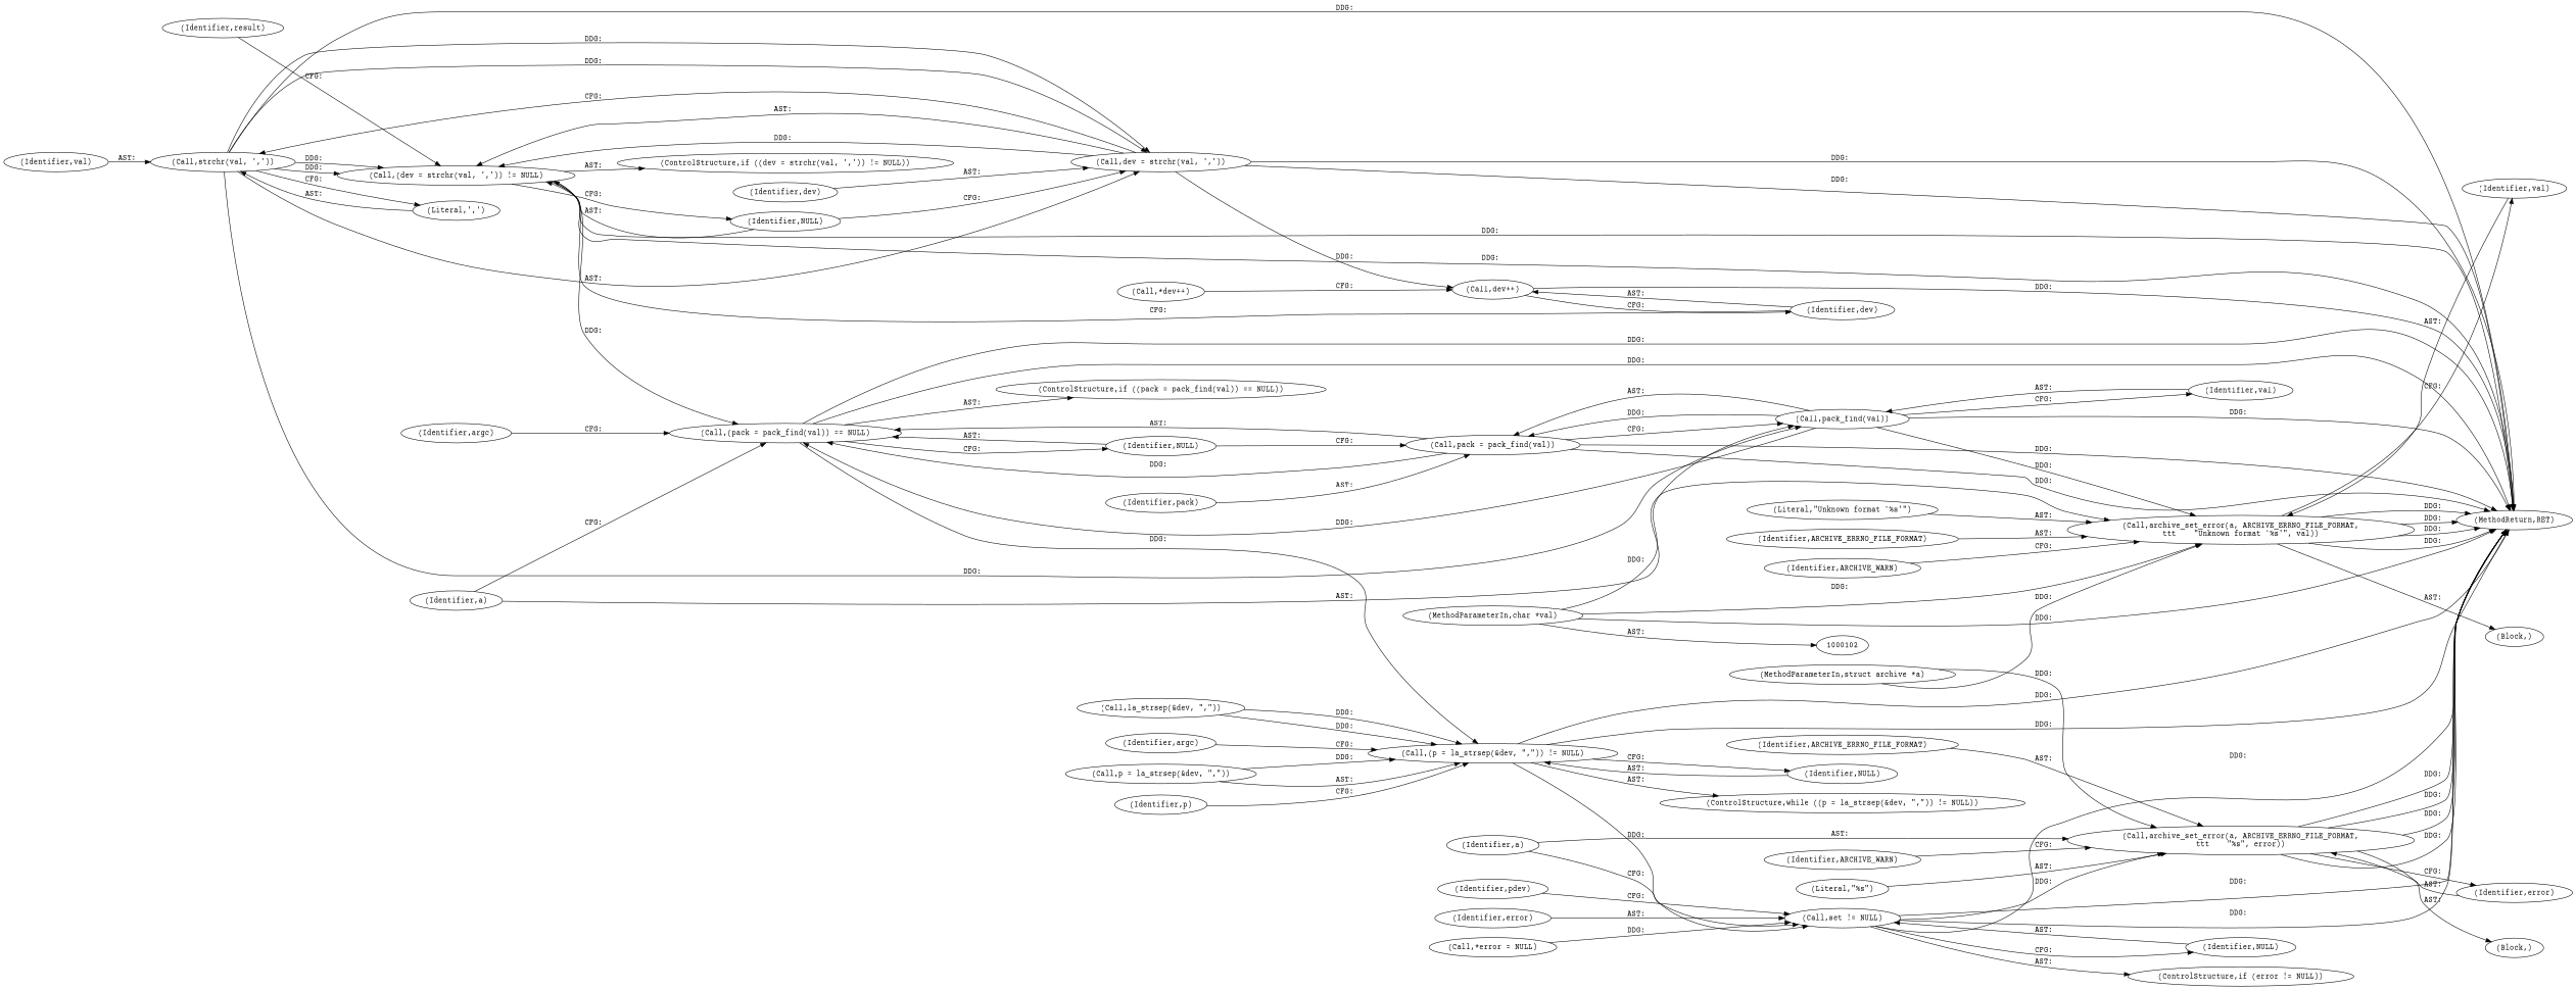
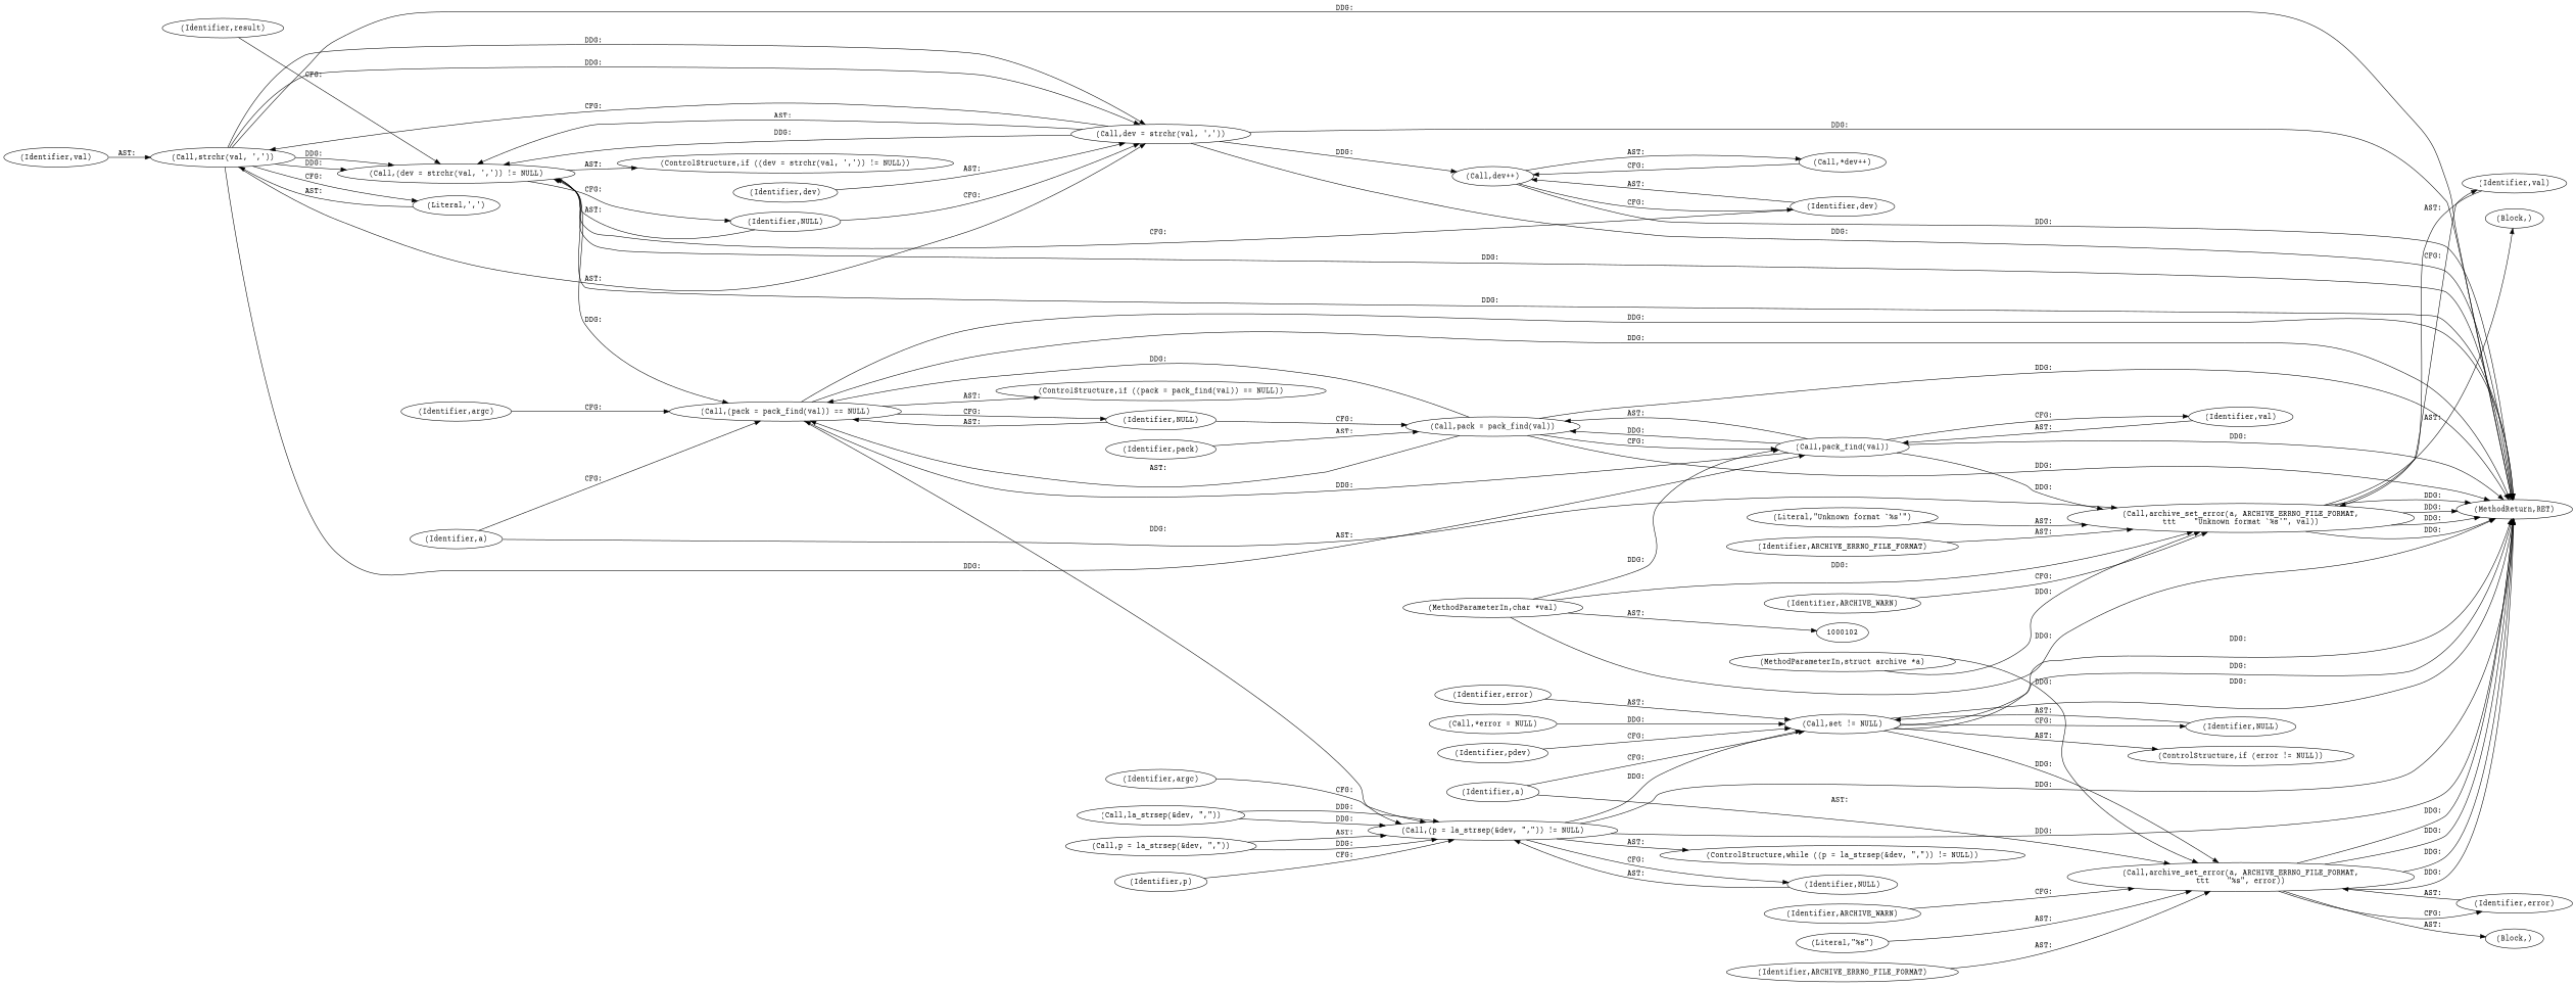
  digraph {
    fontname="Courier Prime"
    rankdir=LR
    node [fontname="Courier Prime"]
    edge [fontname="Courier Prime"]
    n1 [label="(Call,strchr(val, ','))"]
    n2 [label="(Call,(dev = strchr(val, ',')) != NULL)"]
    n3 [label="(Call,dev = strchr(val, ','))"]
    n4 [label="(Call,pack_find(val))"]
    n5 [label="(MethodReturn,RET)"]
    n6 [label="(Literal,',')"]
    n7 [label="(Call,(pack = pack_find(val)) == NULL)"]
    n8 [label="(ControlStructure,if ((dev = strchr(val, ',')) != NULL))"]
    n9 [label="(Identifier,NULL)"]
    n10 [label="(Call,dev++)"]
    n11 [label="(Call,archive_set_error(a, ARCHIVE_ERRNO_FILE_FORMAT,\n\t\t\t    \"Unknown format `%s'\", val))"]
    n12 [label="(Call,pack = pack_find(val))"]
    n13 [label="(Identifier,val)"]
    n14 [label="(MethodParameterIn,char *val)"]
    1000102
    n16 [label="(Identifier,val)"]
    n17 [label="(Block,)"]
    n18 [label="(Call,(p = la_strsep(&dev, \",\")) != NULL)"]
    n19 [label="(ControlStructure,if ((pack = pack_find(val)) == NULL))"]
    n20 [label="(Identifier,NULL)"]
    n21 [label="(Call,set != NULL)"]
    n22 [label="(ControlStructure,while ((p = la_strsep(&dev, \",\")) != NULL))"]
    n23 [label="(Identifier,NULL)"]
    n24 [label="(Call,archive_set_error(a, ARCHIVE_ERRNO_FILE_FORMAT,\n\t\t\t    \"%s\", error))"]
    n25 [label="(Identifier,NULL)"]
    n26 [label="(ControlStructure,if (error != NULL))"]
    n27 [label="(Identifier,error)"]
    n28 [label="(Block,)"]
    n29 [label="(Identifier,dev)"]
    n30 [label="(Call,*dev++)"]
    n31 [label="(Identifier,val)"]
    n32 [label="(Identifier,error)"]
    n33 [label="(Identifier,a)"]
    n34 [label="(Identifier,ARCHIVE_WARN)"]
    n35 [label="(Literal,\"%s\")"]
    n36 [label="(Identifier,dev)"]
    n37 [label="(Call,*error = NULL)"]
    n38 [label="(MethodParameterIn,struct archive *a)"]
    n39 [label="(Identifier,argc)"]
    n40 [label="(Call,p = la_strsep(&dev, \",\"))"]
    n41 [label="(Literal,\"Unknown format `%s'\")"]
    n42 [label="(Identifier,argc)"]
    n43 [label="(Identifier,ARCHIVE_ERRNO_FILE_FORMAT)"]
    n44 [label="(Identifier,result)"]
    n45 [label="(Identifier,ARCHIVE_ERRNO_FILE_FORMAT)"]
    n46 [label="(Identifier,ARCHIVE_WARN)"]
    n47 [label="(Identifier,p)"]
    n48 [label="(Identifier,pack)"]
    n49 [label="(Identifier,pdev)"]
    n50 [label="(Call,la_strsep(&dev, \",\"))"]
    n51 [label="(Identifier,a)"]
    n1 -> n2 [label="DDG: "]
    n1 -> n2 [label="DDG: "]
    n1 -> n3 [label="AST: "]
    n1 -> n3 [label="DDG: "]
    n1 -> n3 [label="DDG: "]
    n1 -> n4 [label="DDG: "]
    n1 -> n5 [label="DDG: "]
    n1 -> n6 [label="CFG: "]
    n2 -> n5 [label="DDG: "]
    n2 -> n5 [label="DDG: "]
    n2 -> n7 [label="DDG: "]
    n2 -> n8 [label="AST: "]
    n2 -> n9 [label="CFG: "]
    n3 -> n1 [label="CFG: "]
    n3 -> n2 [label="AST: "]
    n3 -> n2 [label="DDG: "]
    n3 -> n5 [label="DDG: "]
    n3 -> n5 [label="DDG: "]
    n3 -> n10 [label="DDG: "]
    n4 -> n5 [label="DDG: "]
    n4 -> n7 [label="DDG: "]
    n4 -> n11 [label="DDG: "]
    n4 -> n12 [label="AST: "]
    n4 -> n12 [label="DDG: "]
    n4 -> n13 [label="CFG: "]
    n6 -> n1 [label="AST: "]
    n7 -> n5 [label="DDG: "]
    n7 -> n5 [label="DDG: "]
    n7 -> n18 [label="DDG: "]
    n7 -> n19 [label="AST: "]
    n7 -> n20 [label="CFG: "]
    n9 -> n2 [label="AST: "]
    n9 -> n3 [label="CFG: "]
    n10 -> n5 [label="DDG: "]
    n10 -> n29 [label="CFG: "]
+   n10 -> n30 [label="AST: "]
    n11 -> n5 [label="DDG: "]
    n11 -> n5 [label="DDG: "]
    n11 -> n5 [label="DDG: "]
    n11 -> n5 [label="DDG: "]
    n11 -> n16 [label="CFG: "]
    n11 -> n17 [label="AST: "]
    n12 -> n4 [label="CFG: "]
    n12 -> n5 [label="DDG: "]
    n12 -> n5 [label="DDG: "]
    n12 -> n7 [label="AST: "]
    n12 -> n7 [label="DDG: "]
    n13 -> n4 [label="AST: "]
    n14 -> n4 [label="DDG: "]
    n14 -> n5 [label="DDG: "]
    n14 -> n11 [label="DDG: "]
    n14 -> 1000102 [label="AST: "]
    n16 -> n11 [label="AST: "]
    n18 -> n5 [label="DDG: "]
    n18 -> n5 [label="DDG: "]
    n18 -> n21 [label="DDG: "]
    n18 -> n22 [label="AST: "]
    n18 -> n23 [label="CFG: "]
    n20 -> n7 [label="AST: "]
    n20 -> n12 [label="CFG: "]
    n21 -> n5 [label="DDG: "]
    n21 -> n5 [label="DDG: "]
    n21 -> n5 [label="DDG: "]
    n21 -> n24 [label="DDG: "]
    n21 -> n25 [label="CFG: "]
    n21 -> n26 [label="AST: "]
    n23 -> n18 [label="AST: "]
    n24 -> n5 [label="DDG: "]
    n24 -> n5 [label="DDG: "]
    n24 -> n5 [label="DDG: "]
    n24 -> n5 [label="DDG: "]
    n24 -> n27 [label="CFG: "]
    n24 -> n28 [label="AST: "]
    n25 -> n21 [label="AST: "]
    n27 -> n24 [label="AST: "]
    n29 -> n2 [label="CFG: "]
    n29 -> n10 [label="AST: "]
    n30 -> n10 [label="CFG: "]
    n31 -> n1 [label="AST: "]
    n32 -> n21 [label="AST: "]
    n33 -> n7 [label="CFG: "]
    n33 -> n11 [label="AST: "]
    n34 -> n24 [label="CFG: "]
    n35 -> n24 [label="AST: "]
    n36 -> n3 [label="AST: "]
    n37 -> n21 [label="DDG: "]
    n38 -> n11 [label="DDG: "]
    n38 -> n24 [label="DDG: "]
    n39 -> n18 [label="CFG: "]
    n40 -> n18 [label="AST: "]
    n40 -> n18 [label="DDG: "]
    n41 -> n11 [label="AST: "]
    n42 -> n7 [label="CFG: "]
    n43 -> n24 [label="AST: "]
    n44 -> n2 [label="CFG: "]
    n45 -> n11 [label="AST: "]
    n46 -> n11 [label="CFG: "]
    n47 -> n18 [label="CFG: "]
    n48 -> n12 [label="AST: "]
    n49 -> n21 [label="CFG: "]
    n50 -> n18 [label="DDG: "]
    n50 -> n18 [label="DDG: "]
    n51 -> n21 [label="CFG: "]
    n51 -> n24 [label="AST: "]
  }
